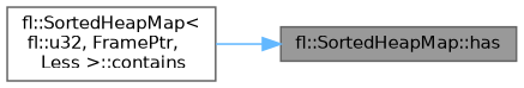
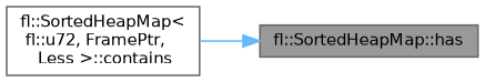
  digraph {
    rankdir=RL
    node [fontname=Helvetica fontsize=10 shape=box style=filled]
    n1 [color=gray40 fillcolor=grey60 fontcolor=black height=0.2 label="fl::SortedHeapMap::has" width=0.4]
-   n2 [color=grey40 fillcolor=white height=0.2 label="fl::SortedHeapMap\<\l fl::u32, FramePtr,\l Less \>::contains" width=0.4]
+   n2 [color=grey40 fillcolor=white height=0.2 label="fl::SortedHeapMap\<\l fl::u72, FramePtr,\l Less \>::contains" width=0.4]
    n1 -> n2 [color=steelblue1 dir=back fontname=Helvetica fontsize=10 labelfontname=Helvetica labelfontsize=10 style=solid]
  }
